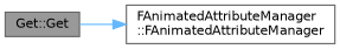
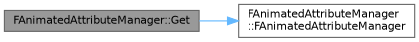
  digraph {
    rankdir=LR
    node [fontname=Helvetica fontsize=10 shape=box style=filled]
-   n1 [color=gray40 fillcolor=grey60 fontcolor=black height=0.2 label="Get::Get" width=0.4]
+   n1 [color=gray40 fillcolor=grey60 fontcolor=black height=0.2 label="FAnimatedAttributeManager::Get" width=0.4]
    n2 [color=grey40 fillcolor=white height=0.2 label="FAnimatedAttributeManager\l::FAnimatedAttributeManager" width=0.4]
    n1 -> n2 [color=steelblue1 fontname=Helvetica fontsize=10 labelfontname=Helvetica labelfontsize=10 style=solid]
  }
